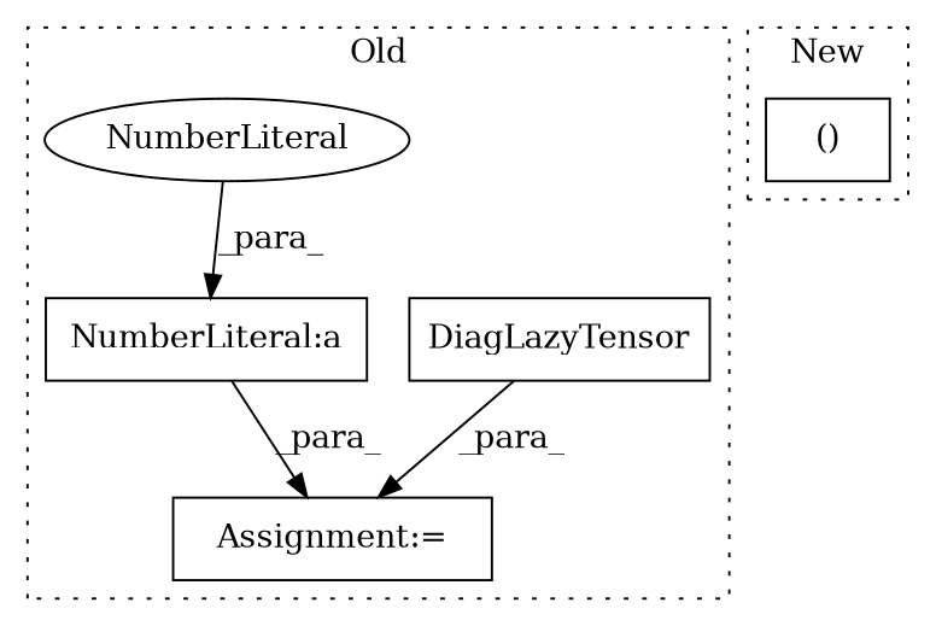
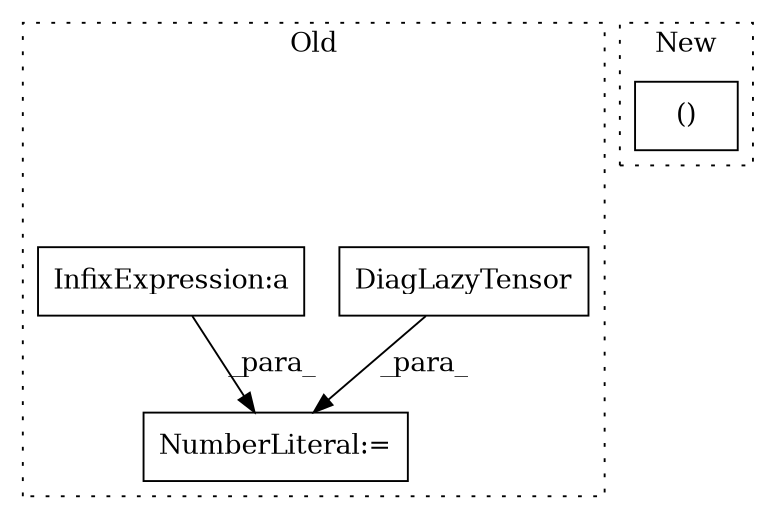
  digraph {
    node [l=1 shape=box]
    n1 [a=32 l="15,1" label=DiagLazyTensor s="3872,3897"]
-   n2 [a=27 l=3 label="NumberLiteral:a" s=3893]
-   n3 [a=34 label=NumberLiteral s=3896 shape=ellipse]
-   n4 [a=7 label="Assignment:=" s=3871]
+   n2 [a=27 l=3 label="InfixExpression:a" s=3893]
+   n4 [a=7 label="NumberLiteral:=" s=3871]
    n5 [a=106 l=31 label="()" s=3712]
    subgraph cluster_1 {
      label=Old
      style=dotted
      n1
      n2
-     n3
      n4
    }
    subgraph cluster_2 {
      label=New
      style=dotted
      n5
    }
    n1 -> n4 [label=_para_]
    n2 -> n4 [label=_para_]
-   n3 -> n2 [label=_para_]
  }
